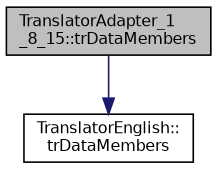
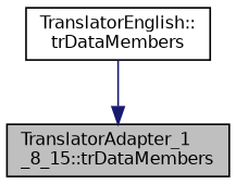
  digraph {
    rankdir=TB
    fontname="DejaVu Sans"
    node [color=black fontname="DejaVu Sans" fontsize=10 shape=record style=filled]
    n1 [fillcolor=grey75 fontcolor=black height=0.2 label="TranslatorAdapter_1\l_8_15::trDataMembers" width=0.4]
    n2 [fillcolor=white height=0.2 label="TranslatorEnglish::\ltrDataMembers" width=0.4]
-   n1 -> n2 [color=midnightblue fontname="DejaVu Sans" fontsize=10 labelfontname=Helvetica labelfontsize=10 style=solid]
+   n2 -> n1 [color=midnightblue fontname="DejaVu Sans" fontsize=10 labelfontname=Helvetica labelfontsize=10 style=solid]
  }
